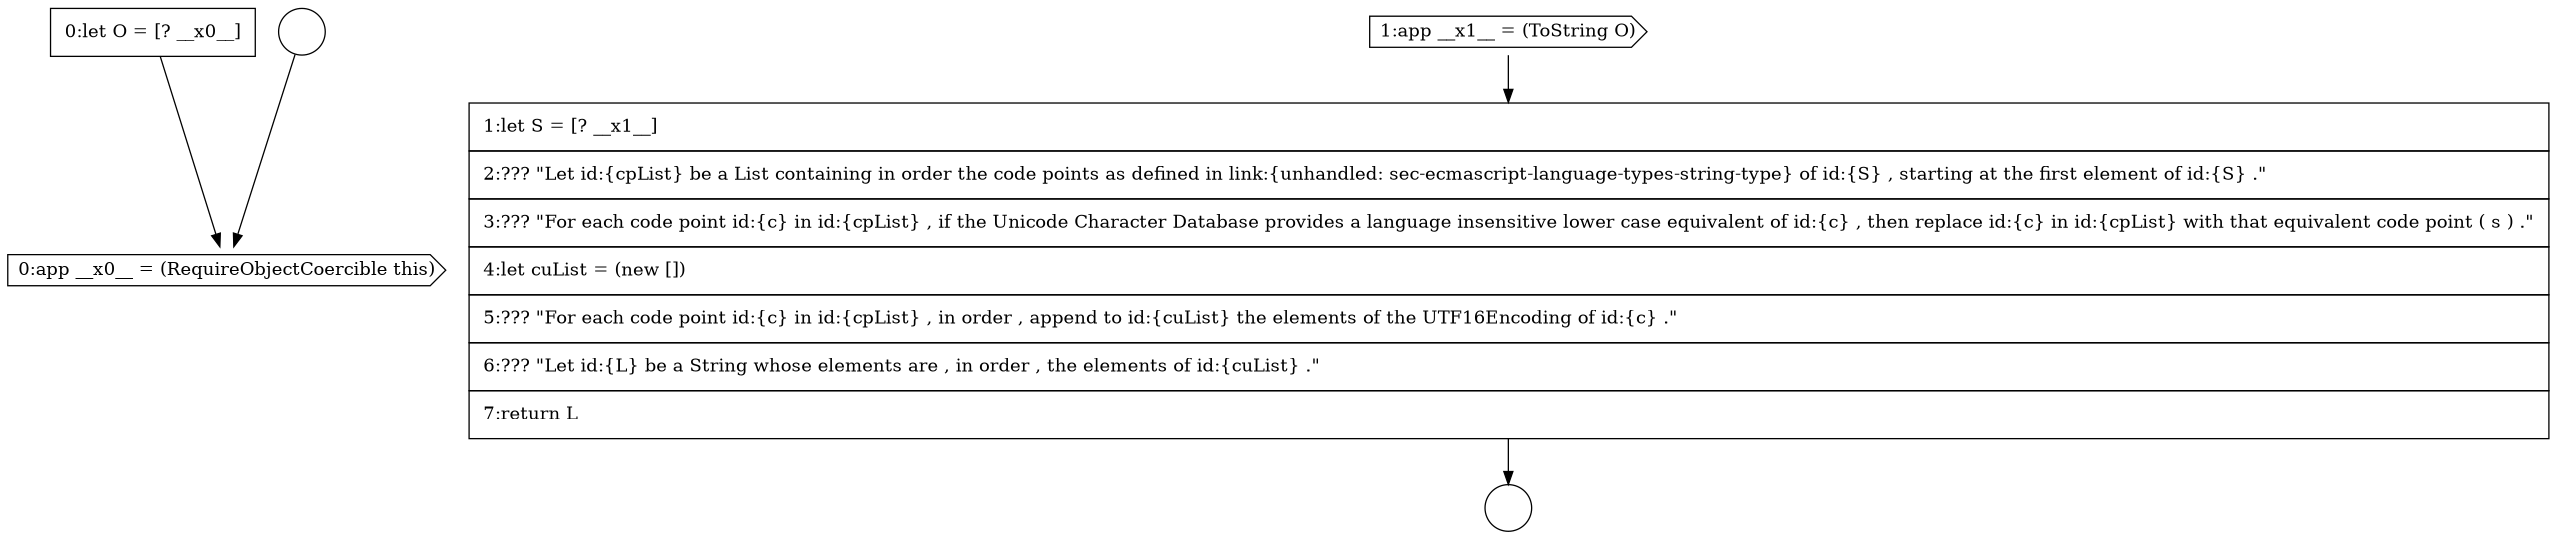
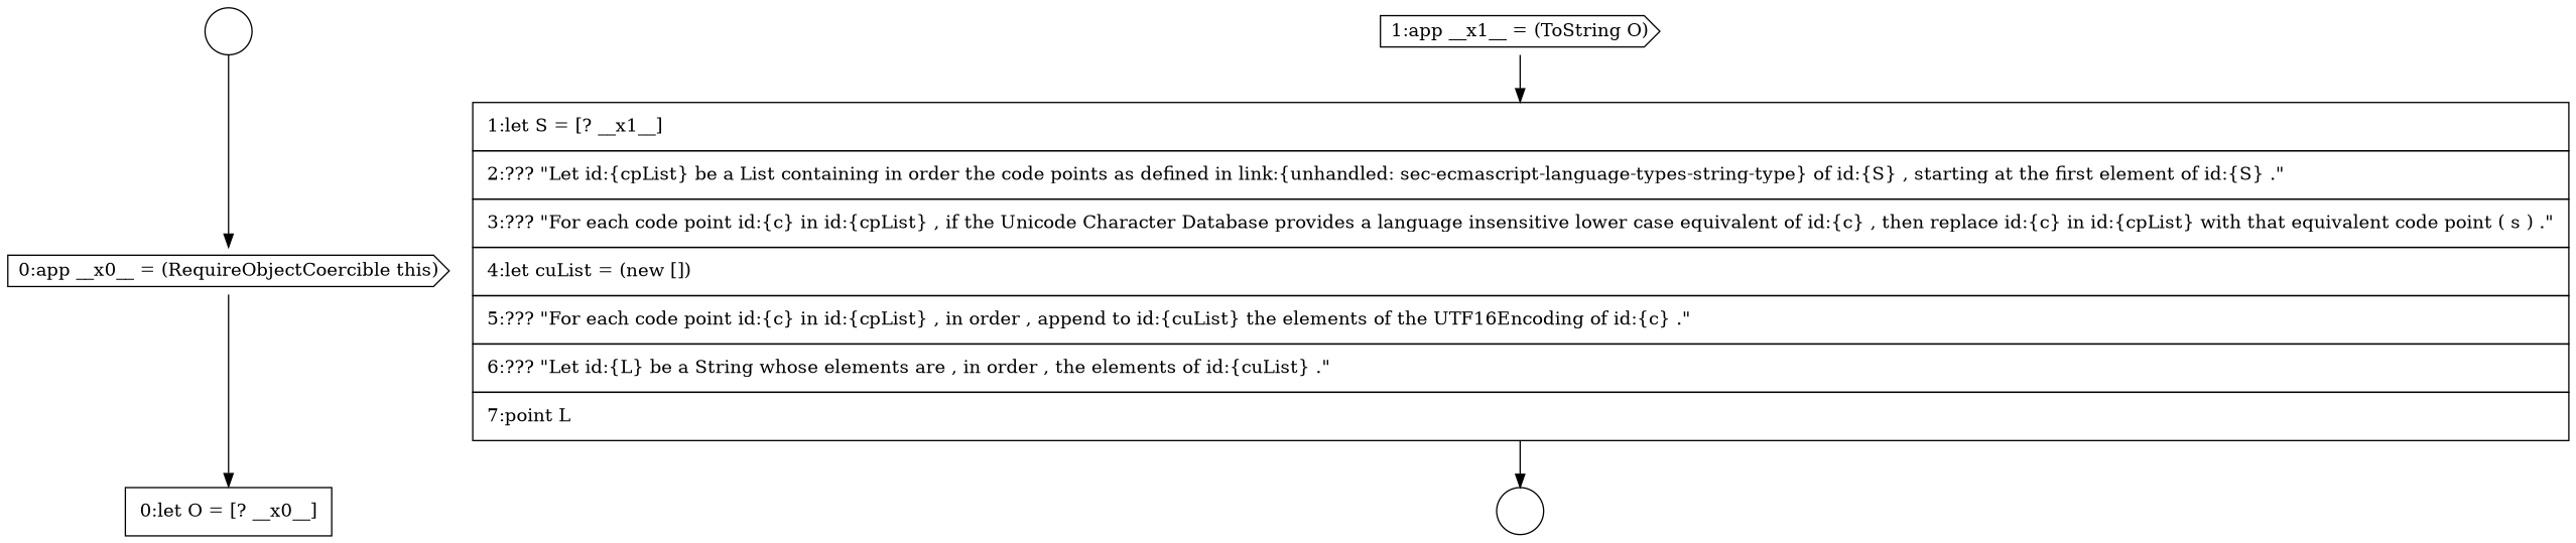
  digraph {
    node [color=black fillcolor=white shape=cds style=filled]
    edge [color=black]
    n1 [label=<<font color="black">0:app __x0__ = (RequireObjectCoercible this)</font>>]
    n2 [label=<<font color="black">     <table border="0" cellborder="1" cellspacing="0" cellpadding="10">       <tr><td align="left">0:let O = [? __x0__]</td></tr>     </table>   </font>> margin=0 shape=none]
    n3 [label=<<font color="black">1:app __x1__ = (ToString O)</font>>]
-   n4 [label=<<font color="black">     <table border="0" cellborder="1" cellspacing="0" cellpadding="10">       <tr><td align="left">1:let S = [? __x1__]</td></tr>       <tr><td align="left">2:??? &quot;Let id:{cpList} be a List containing in order the code points as defined in link:{unhandled: sec-ecmascript-language-types-string-type} of id:{S} , starting at the first element of id:{S} .&quot;</td></tr>       <tr><td align="left">3:??? &quot;For each code point id:{c} in id:{cpList} , if the Unicode Character Database provides a language insensitive lower case equivalent of id:{c} , then replace id:{c} in id:{cpList} with that equivalent code point ( s ) .&quot;</td></tr>       <tr><td align="left">4:let cuList = (new [])</td></tr>       <tr><td align="left">5:??? &quot;For each code point id:{c} in id:{cpList} , in order , append to id:{cuList} the elements of the UTF16Encoding of id:{c} .&quot;</td></tr>       <tr><td align="left">6:??? &quot;Let id:{L} be a String whose elements are , in order , the elements of id:{cuList} .&quot;</td></tr>       <tr><td align="left">7:return L</td></tr>     </table>   </font>> margin=0 shape=none]
+   n4 [label=<<font color="black">     <table border="0" cellborder="1" cellspacing="0" cellpadding="10">       <tr><td align="left">1:let S = [? __x1__]</td></tr>       <tr><td align="left">2:??? &quot;Let id:{cpList} be a List containing in order the code points as defined in link:{unhandled: sec-ecmascript-language-types-string-type} of id:{S} , starting at the first element of id:{S} .&quot;</td></tr>       <tr><td align="left">3:??? &quot;For each code point id:{c} in id:{cpList} , if the Unicode Character Database provides a language insensitive lower case equivalent of id:{c} , then replace id:{c} in id:{cpList} with that equivalent code point ( s ) .&quot;</td></tr>       <tr><td align="left">4:let cuList = (new [])</td></tr>       <tr><td align="left">5:??? &quot;For each code point id:{c} in id:{cpList} , in order , append to id:{cuList} the elements of the UTF16Encoding of id:{c} .&quot;</td></tr>       <tr><td align="left">6:??? &quot;Let id:{L} be a String whose elements are , in order , the elements of id:{cuList} .&quot;</td></tr>       <tr><td align="left">7:point L</td></tr>     </table>   </font>> margin=0 shape=none]
    n5 [label=" " shape=circle]
    n6 [label=" " shape=circle]
-   n2 -> n1
+   n1 -> n2
    n3 -> n4
    n4 -> n5
    n6 -> n1
  }
